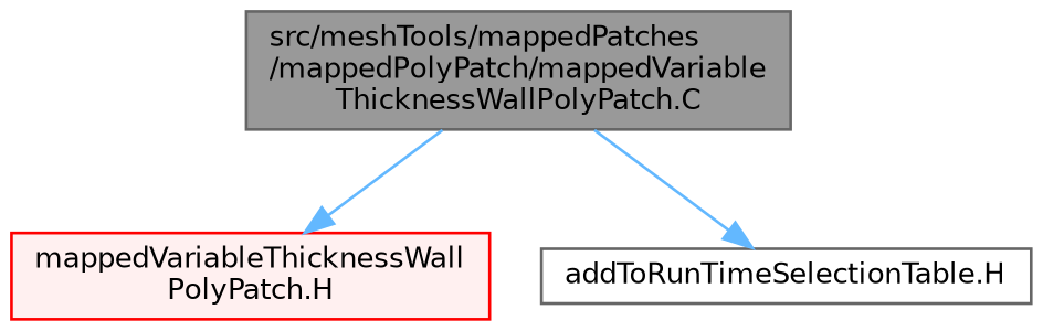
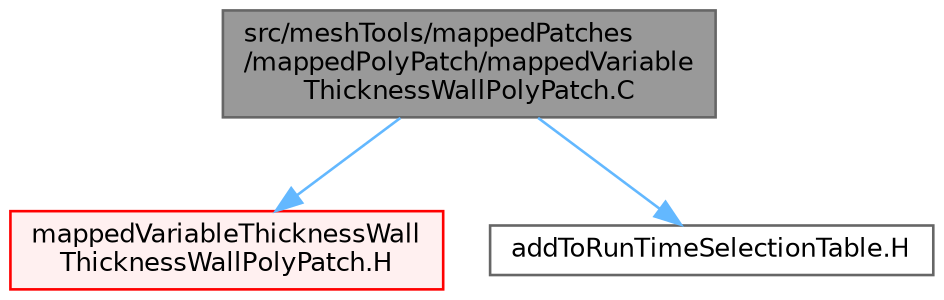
  digraph {
    node [fontname=Helvetica fontsize=10 shape=box style=filled]
    edge [color=steelblue1 fontname=Helvetica fontsize=10 labelfontname=Helvetica labelfontsize=10 style=solid]
    n1 [color=gray40 fillcolor=grey60 fontcolor=black height=0.2 label="src/meshTools/mappedPatches\l/mappedPolyPatch/mappedVariable\lThicknessWallPolyPatch.C" width=0.4]
-   n2 [color=red fillcolor="#FFF0F0" height=0.2 label="mappedVariableThicknessWall\lPolyPatch.H" width=0.4]
+   n2 [color=red fillcolor="#FFF0F0" height=0.2 label="mappedVariableThicknessWall\lThicknessWallPolyPatch.H" width=0.4]
    n3 [color=grey40 fillcolor=white height=0.2 label="addToRunTimeSelectionTable.H" width=0.4]
    n1 -> n2
    n1 -> n3
  }
